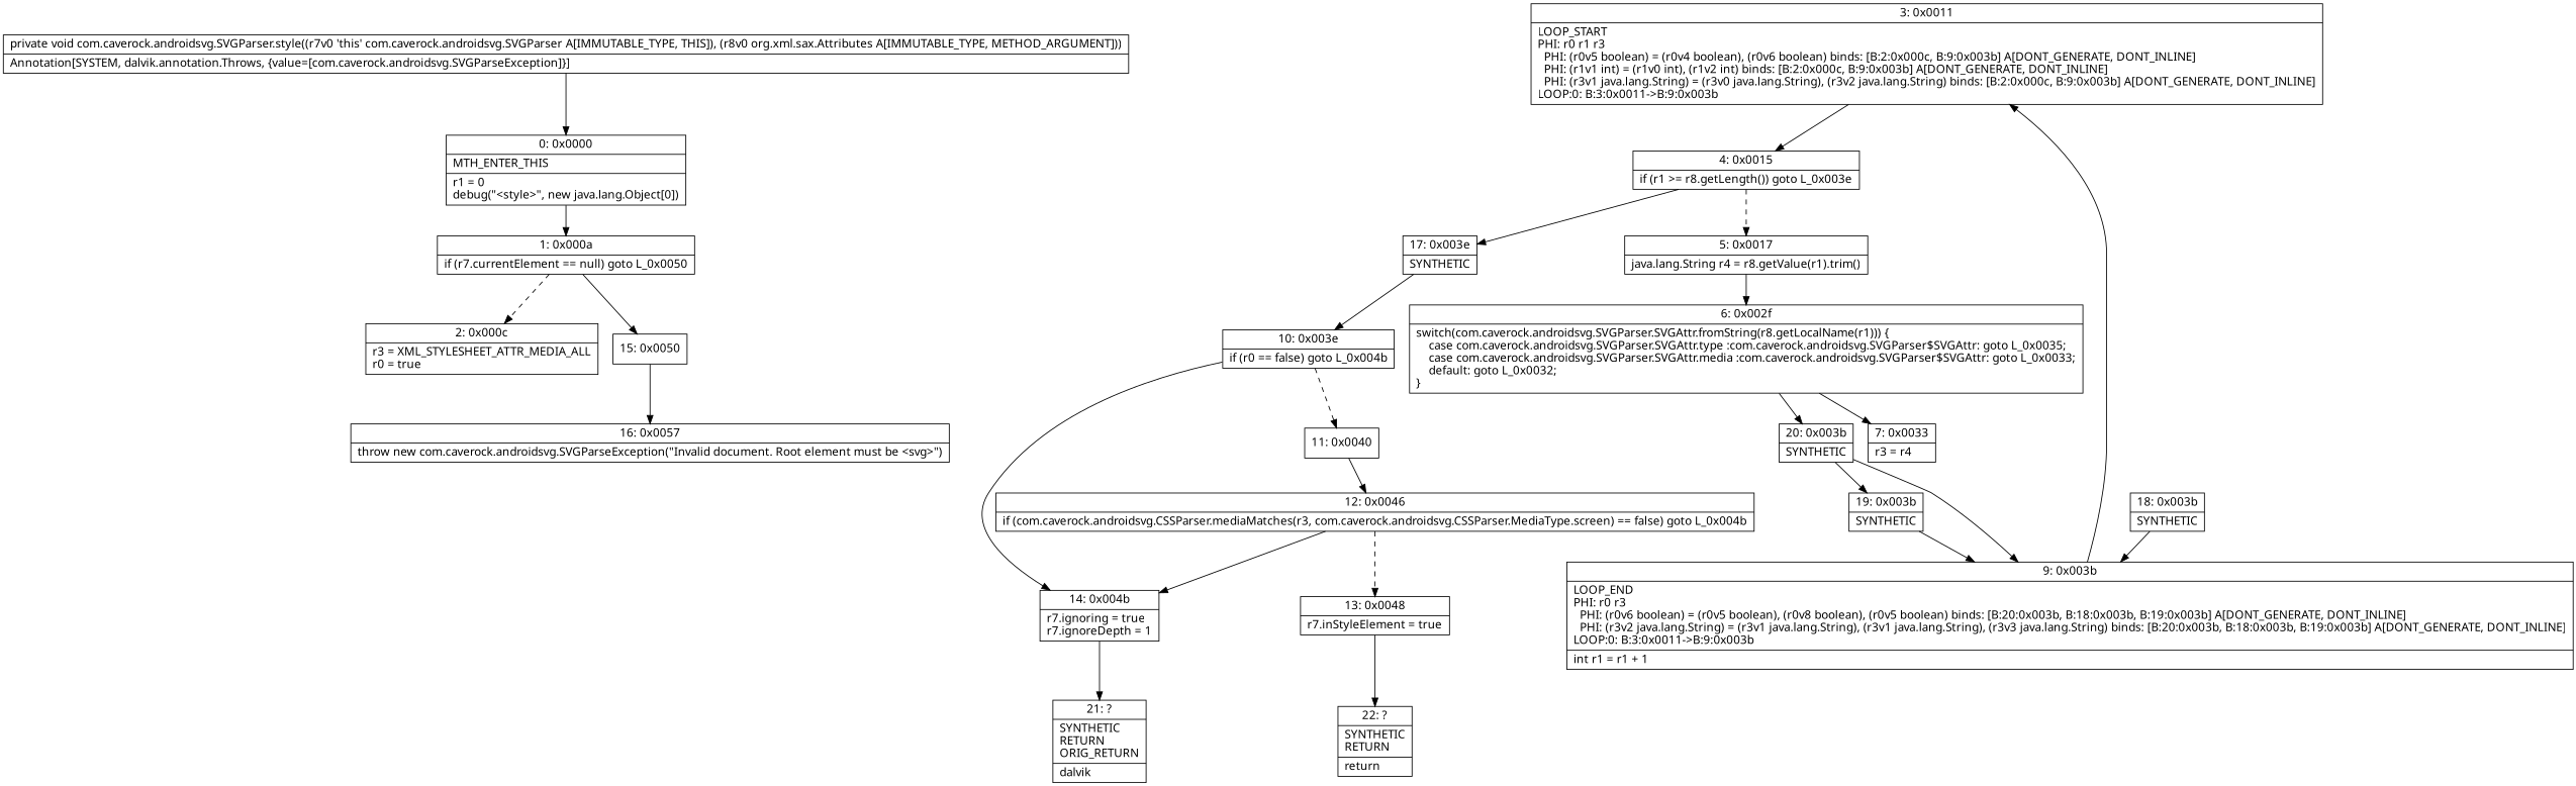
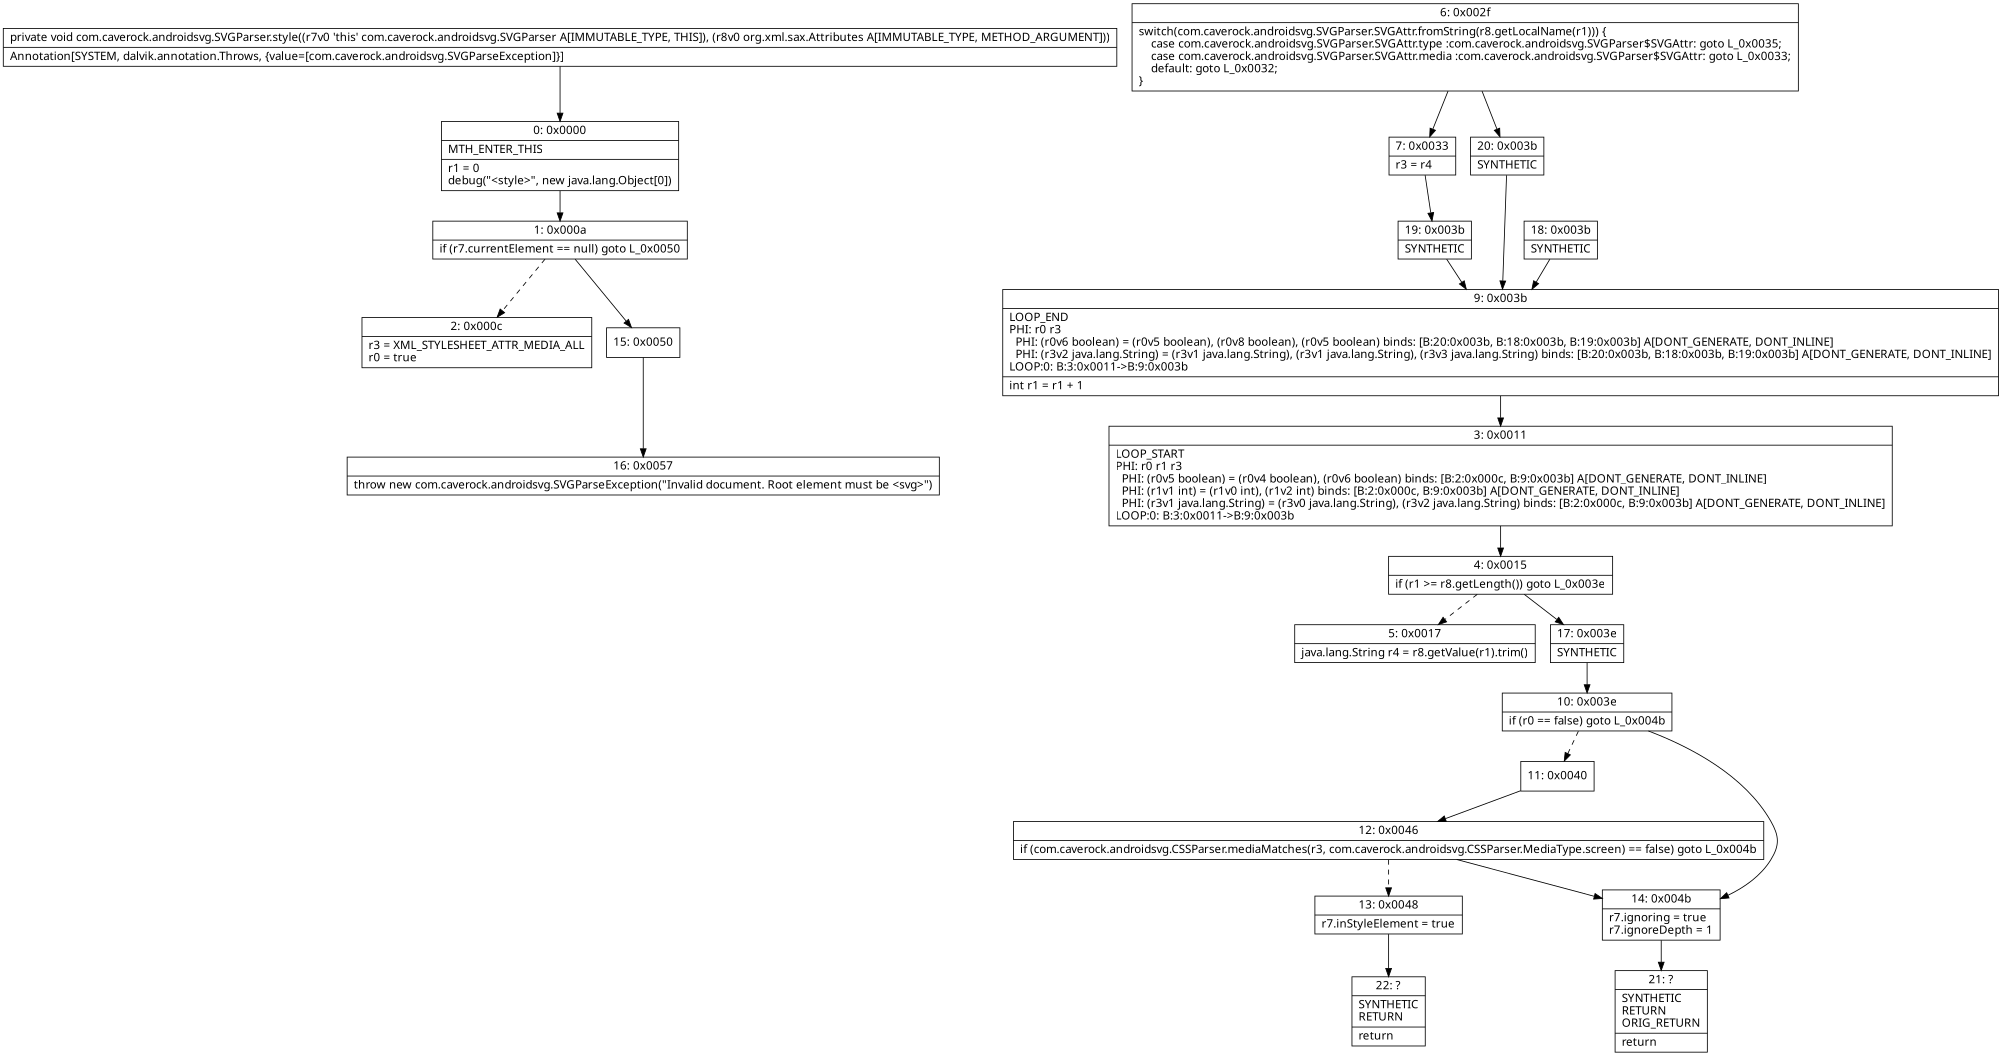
  digraph {
    fontname="Noto Sans"
    node [fontname="Noto Sans" shape=record]
    edge [fontname="Noto Sans"]
    n1 [label="{0\:\ 0x0000|MTH_ENTER_THIS\l|r1 = 0\ldebug(\"\<style\>\", new java.lang.Object[0])\l}"]
    n2 [label="{1\:\ 0x000a|if (r7.currentElement == null) goto L_0x0050\l}"]
    n3 [label="{2\:\ 0x000c|r3 = XML_STYLESHEET_ATTR_MEDIA_ALL\lr0 = true\l}"]
    n4 [label="{15\:\ 0x0050}"]
    n5 [label="{16\:\ 0x0057|throw new com.caverock.androidsvg.SVGParseException(\"Invalid document. Root element must be \<svg\>\")\l}"]
    n6 [label="{3\:\ 0x0011|LOOP_START\lPHI: r0 r1 r3 \l  PHI: (r0v5 boolean) = (r0v4 boolean), (r0v6 boolean) binds: [B:2:0x000c, B:9:0x003b] A[DONT_GENERATE, DONT_INLINE]\l  PHI: (r1v1 int) = (r1v0 int), (r1v2 int) binds: [B:2:0x000c, B:9:0x003b] A[DONT_GENERATE, DONT_INLINE]\l  PHI: (r3v1 java.lang.String) = (r3v0 java.lang.String), (r3v2 java.lang.String) binds: [B:2:0x000c, B:9:0x003b] A[DONT_GENERATE, DONT_INLINE]\lLOOP:0: B:3:0x0011\-\>B:9:0x003b\l}"]
    n7 [label="{4\:\ 0x0015|if (r1 \>= r8.getLength()) goto L_0x003e\l}"]
    n8 [label="{5\:\ 0x0017|java.lang.String r4 = r8.getValue(r1).trim()\l}"]
    n9 [label="{17\:\ 0x003e|SYNTHETIC\l}"]
    n10 [label="{6\:\ 0x002f|switch(com.caverock.androidsvg.SVGParser.SVGAttr.fromString(r8.getLocalName(r1))) \{\l    case com.caverock.androidsvg.SVGParser.SVGAttr.type :com.caverock.androidsvg.SVGParser$SVGAttr: goto L_0x0035;\l    case com.caverock.androidsvg.SVGParser.SVGAttr.media :com.caverock.androidsvg.SVGParser$SVGAttr: goto L_0x0033;\l    default: goto L_0x0032;\l\}\l}"]
    n11 [label="{10\:\ 0x003e|if (r0 == false) goto L_0x004b\l}"]
    n12 [label="{7\:\ 0x0033|r3 = r4\l}"]
    n13 [label="{20\:\ 0x003b|SYNTHETIC\l}"]
    n14 [label="{19\:\ 0x003b|SYNTHETIC\l}"]
    n15 [label="{9\:\ 0x003b|LOOP_END\lPHI: r0 r3 \l  PHI: (r0v6 boolean) = (r0v5 boolean), (r0v8 boolean), (r0v5 boolean) binds: [B:20:0x003b, B:18:0x003b, B:19:0x003b] A[DONT_GENERATE, DONT_INLINE]\l  PHI: (r3v2 java.lang.String) = (r3v1 java.lang.String), (r3v1 java.lang.String), (r3v3 java.lang.String) binds: [B:20:0x003b, B:18:0x003b, B:19:0x003b] A[DONT_GENERATE, DONT_INLINE]\lLOOP:0: B:3:0x0011\-\>B:9:0x003b\l|int r1 = r1 + 1\l}"]
    n16 [label="{18\:\ 0x003b|SYNTHETIC\l}"]
    n17 [label="{11\:\ 0x0040}"]
    n18 [label="{14\:\ 0x004b|r7.ignoring = true\lr7.ignoreDepth = 1\l}"]
    n19 [label="{12\:\ 0x0046|if (com.caverock.androidsvg.CSSParser.mediaMatches(r3, com.caverock.androidsvg.CSSParser.MediaType.screen) == false) goto L_0x004b\l}"]
-   n20 [label="{21\:\ ?|SYNTHETIC\lRETURN\lORIG_RETURN\l|dalvik\l}"]
+   n20 [label="{21\:\ ?|SYNTHETIC\lRETURN\lORIG_RETURN\l|return\l}"]
    n21 [label="{13\:\ 0x0048|r7.inStyleElement = true\l}"]
    n22 [label="{22\:\ ?|SYNTHETIC\lRETURN\l|return\l}"]
    n23 [label="{private void com.caverock.androidsvg.SVGParser.style((r7v0 'this' com.caverock.androidsvg.SVGParser A[IMMUTABLE_TYPE, THIS]), (r8v0 org.xml.sax.Attributes A[IMMUTABLE_TYPE, METHOD_ARGUMENT]))  | Annotation[SYSTEM, dalvik.annotation.Throws, \{value=[com.caverock.androidsvg.SVGParseException]\}]\l}"]
    n1 -> n2
    n2 -> n3 [style=dashed]
    n2 -> n4
    n4 -> n5
    n6 -> n7
    n7 -> n8 [style=dashed]
    n7 -> n9
-   n8 -> n10
    n9 -> n11
    n10 -> n12
    n10 -> n13
    n11 -> n17 [style=dashed]
    n11 -> n18
-   n13 -> n14
+   n12 -> n14
    n13 -> n15
    n14 -> n15
    n15 -> n6
    n16 -> n15
    n17 -> n19
    n18 -> n20
    n19 -> n18
    n19 -> n21 [style=dashed]
    n21 -> n22
    n23 -> n1
  }
